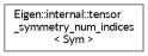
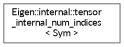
  digraph {
    rankdir=LR
    fontname=Lato
-   n1 [color=grey40 fillcolor=white fontname=Lato fontsize=10 height=0.2 label="Eigen::internal::tensor\l_symmetry_num_indices\l\< Sym \>" shape=box style=filled width=0.4]
+   n1 [color=grey40 fillcolor=white fontname=Lato fontsize=10 height=0.2 label="Eigen::internal::tensor\l_internal_num_indices\l\< Sym \>" shape=box style=filled width=0.4]
  }
